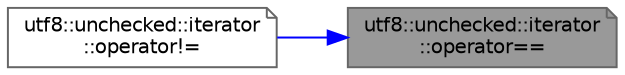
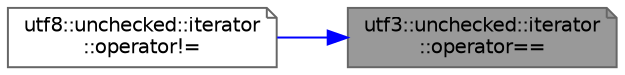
  digraph {
    rankdir=RL
    node [fontname=Helvetica fontsize=10 shape=note style=filled]
-   n1 [color=gray40 fillcolor=grey60 fontcolor=black height=0.2 label="utf8::unchecked::iterator\l::operator==" width=0.4]
+   n1 [color=gray40 fillcolor=grey60 fontcolor=black height=0.2 label="utf3::unchecked::iterator\l::operator==" width=0.4]
    n2 [color=grey40 fillcolor=white height=0.2 label="utf8::unchecked::iterator\l::operator!=" width=0.4]
    n1 -> n2 [color=blue dir=back fontname=Helvetica fontsize=10 labelfontname=Helvetica labelfontsize=10 style=solid]
  }
